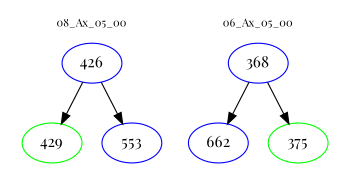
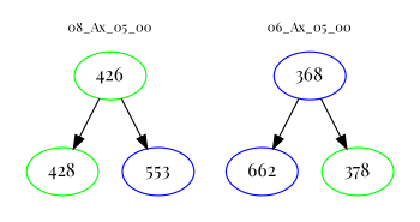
  digraph {
    fontname="Playfair Display"
    node [color=blue fontname="Playfair Display"]
    edge [color=black fontname="Playfair Display"]
-   n1 [label=426]
-   n2 [color=green label=429]
+   n1 [color=green label=426]
+   n2 [color=green label=428]
    n3 [label=553]
    n4 [label=368]
    n5 [label=662]
-   n6 [color=green label=375]
+   n6 [color=green label=378]
    subgraph cluster_1 {
      color=white
      fontsize=10
      label="08_Ax_05_00"
      n1
      n2
      n3
    }
    subgraph cluster_2 {
      color=white
      fontsize=10
      label="06_Ax_05_00"
      n4
      n5
      n6
    }
    n1 -> n2
    n1 -> n3
    n4 -> n5
    n4 -> n6
  }
